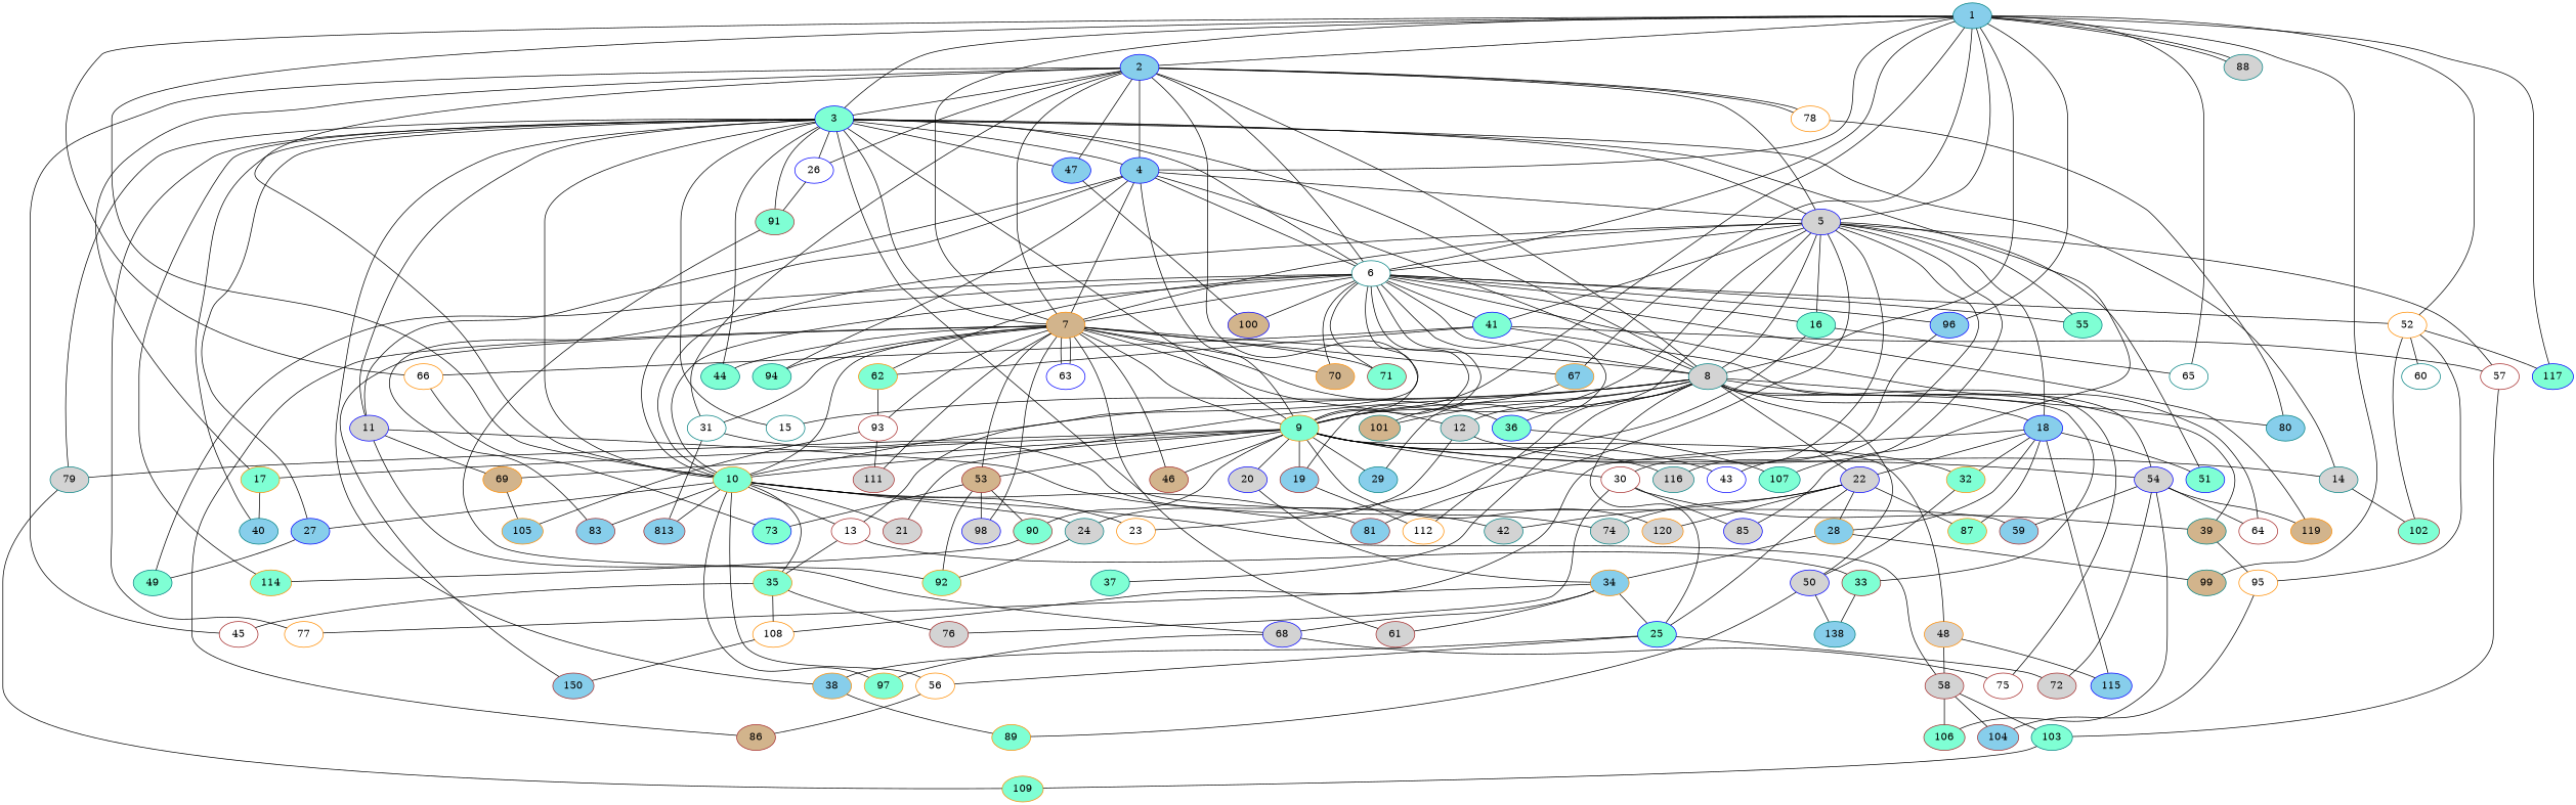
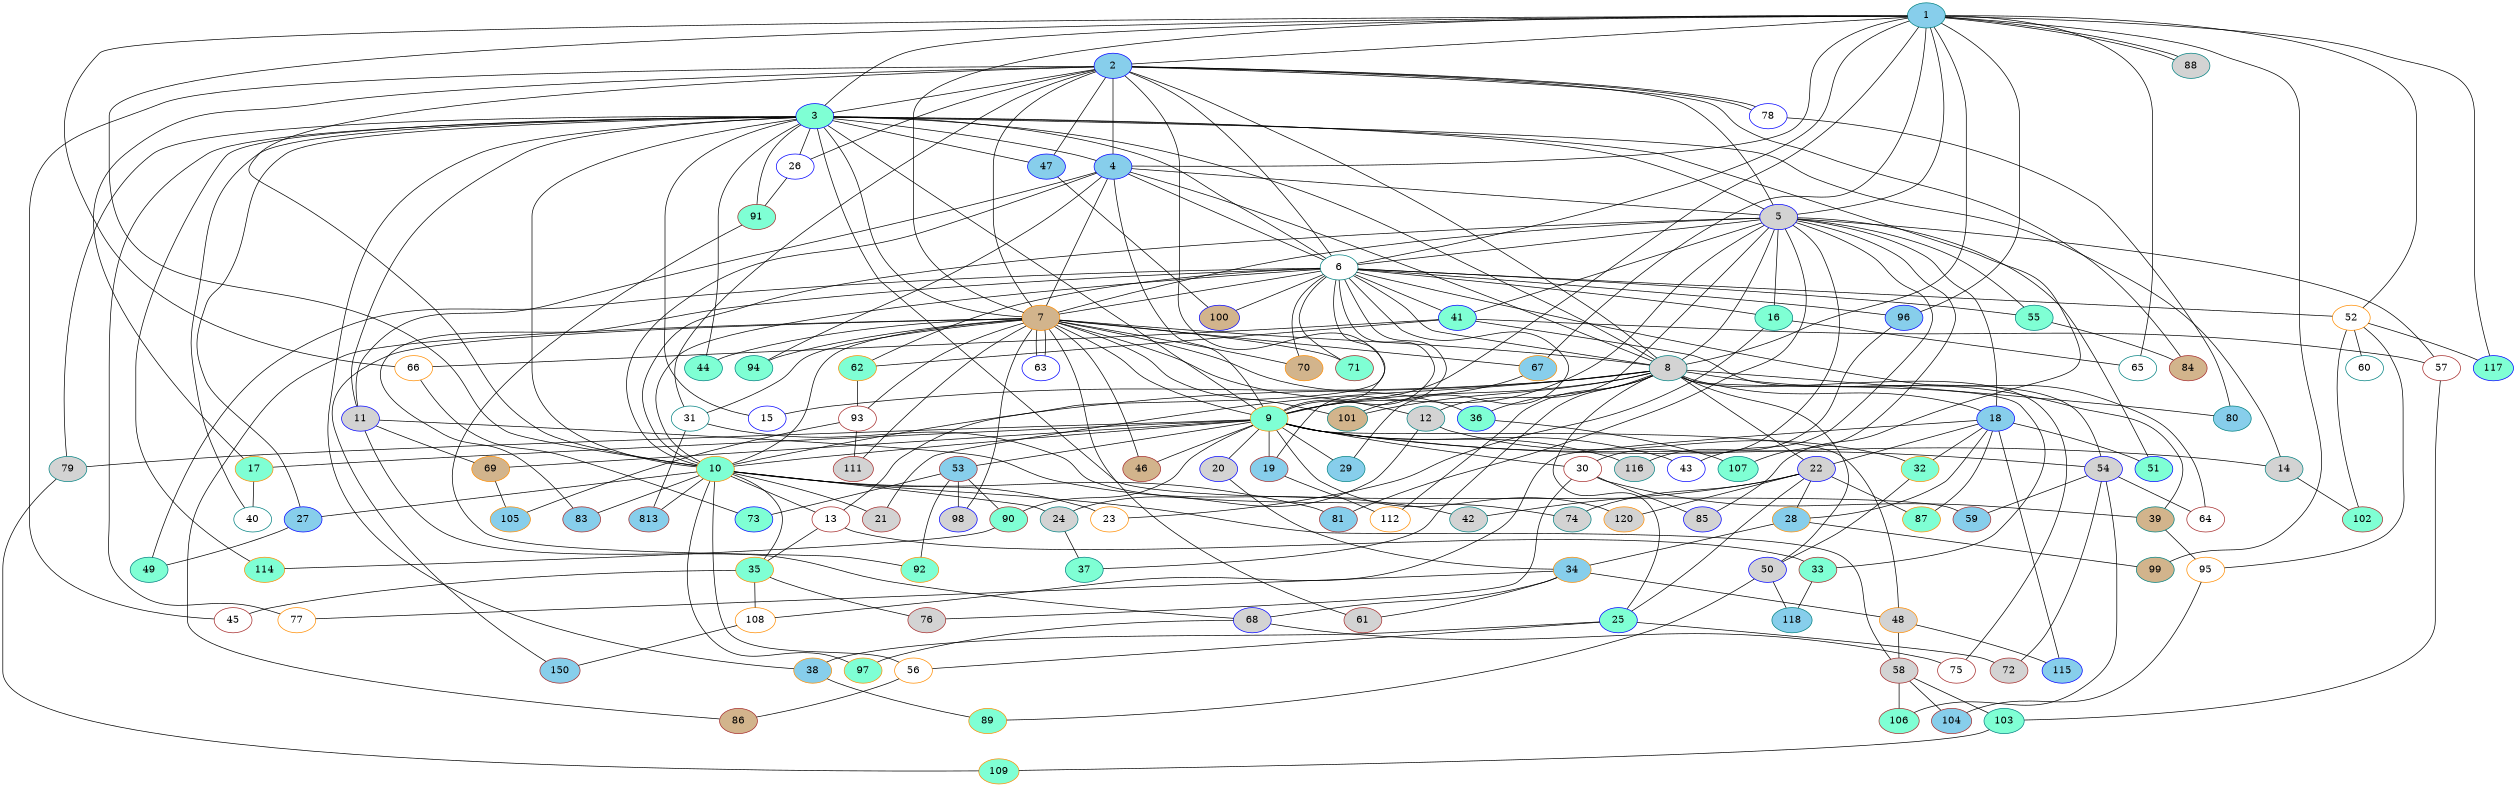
  graph {
    node [color=darkorange fillcolor=aquamarine style=filled]
    1 [color=teal fillcolor=skyblue]
    2 [color=blue fillcolor=skyblue]
    3 [color=blue]
    4 [color=blue fillcolor=skyblue]
    5 [color=blue fillcolor=lightgrey]
    6 [color=teal fillcolor=white]
    7 [fillcolor=tan]
    8 [color=teal fillcolor=lightgrey]
    9
    10
    52 [fillcolor=white]
    65 [color=teal fillcolor=white]
    66 [fillcolor=white]
    67 [fillcolor=skyblue]
    88 [color=teal fillcolor=lightgrey]
    96 [color=blue fillcolor=skyblue]
    99 [color=teal fillcolor=tan]
    117 [color=blue]
    17
    26 [color=blue fillcolor=white]
    31 [color=teal fillcolor=white]
    45 [color=brown fillcolor=white]
    47 [color=blue fillcolor=skyblue]
-   78 [fillcolor=white]
+   78 [color=blue fillcolor=white]
+   84 [color=brown fillcolor=tan]
    11 [color=blue fillcolor=lightgrey]
    14 [color=teal fillcolor=lightgrey]
-   15 [color=teal fillcolor=white]
+   15 [color=blue fillcolor=white]
    27 [color=blue fillcolor=skyblue]
    38 [fillcolor=skyblue]
-   40 [color=teal fillcolor=skyblue]
+   40 [color=teal fillcolor=white]
    44 [color=teal]
    59 [color=brown fillcolor=skyblue]
    77 [fillcolor=white]
    79 [color=teal fillcolor=lightgrey]
    85 [color=blue fillcolor=lightgrey]
    91 [color=brown]
    114
    94 [color=teal]
    12 [color=teal fillcolor=lightgrey]
    16 [color=teal]
    18 [color=blue fillcolor=skyblue]
    30 [color=brown fillcolor=white]
    41 [color=blue]
    43 [color=blue fillcolor=white]
    51 [color=blue]
    55 [color=teal]
    57 [color=brown fillcolor=white]
    81 [color=brown fillcolor=skyblue]
    107 [color=teal]
    13 [color=brown fillcolor=white]
    19 [color=brown fillcolor=skyblue]
    29 [color=teal fillcolor=skyblue]
    49 [color=teal]
    62
    64 [color=brown fillcolor=white]
    70 [fillcolor=tan]
    71 [color=brown]
    83 [color=brown fillcolor=skyblue]
    100 [color=blue fillcolor=tan]
-   119 [fillcolor=tan]
    36 [color=blue]
    46 [color=brown fillcolor=tan]
-   53 [color=brown fillcolor=tan]
+   53 [color=brown fillcolor=skyblue]
    61 [color=brown fillcolor=lightgrey]
    63 [color=blue fillcolor=white]
    86 [color=brown fillcolor=tan]
    93 [color=brown fillcolor=white]
    98 [color=blue fillcolor=lightgrey]
    n70 [color=brown fillcolor=skyblue label=150]
    111 [color=brown fillcolor=lightgrey]
    21 [color=brown fillcolor=lightgrey]
    22 [color=blue fillcolor=lightgrey]
    25 [color=blue]
    33 [color=brown]
    37 [color=teal]
    39 [color=teal fillcolor=tan]
    50 [color=blue fillcolor=lightgrey]
    75 [color=brown fillcolor=white]
    80 [color=teal fillcolor=skyblue]
    101 [color=teal fillcolor=tan]
    112 [fillcolor=white]
    20 [color=blue fillcolor=lightgrey]
    48 [fillcolor=lightgrey]
    54 [color=blue fillcolor=lightgrey]
    69 [fillcolor=tan]
    90 [color=brown]
    116 [color=teal fillcolor=lightgrey]
    120 [fillcolor=lightgrey]
    23 [fillcolor=white]
    24 [color=teal fillcolor=lightgrey]
    35
    56 [fillcolor=white]
    58 [color=brown fillcolor=lightgrey]
    97
    n96 [color=brown fillcolor=skyblue label=813]
    102 [color=brown]
    95 [fillcolor=white]
    60 [color=teal fillcolor=white]
    73 [color=blue]
    74 [color=teal fillcolor=lightgrey]
    42 [color=teal fillcolor=lightgrey]
    68 [color=blue fillcolor=lightgrey]
    89
    109
    92
    32
    28 [fillcolor=skyblue]
    87
    108 [fillcolor=white]
    115 [color=blue fillcolor=skyblue]
    76 [color=brown fillcolor=lightgrey]
    103 [color=teal]
    105 [fillcolor=skyblue]
    72 [color=brown fillcolor=lightgrey]
-   118 [color=teal fillcolor=skyblue label=138]
+   118 [color=teal fillcolor=skyblue]
    34 [fillcolor=skyblue]
    106 [color=brown]
    104 [color=brown fillcolor=skyblue]
    1 -- 2
    1 -- 3
    1 -- 4
    1 -- 5
    1 -- 6
    1 -- 7
    1 -- 8
    1 -- 9
    1 -- 10
    1 -- 52
    1 -- 65
    1 -- 66
    1 -- 67
    1 -- 88
    1 -- 88
    1 -- 96
    1 -- 99
    1 -- 117
    2 -- 3
    2 -- 4
    2 -- 5
    2 -- 6
    2 -- 7
    2 -- 8
    2 -- 9
    2 -- 10
    2 -- 17
    2 -- 26
    2 -- 31
    2 -- 45
    2 -- 47
    2 -- 78
    2 -- 78
+   2 -- 84
    3 -- 4
    3 -- 5
    3 -- 6
    3 -- 7
    3 -- 8
    3 -- 9
    3 -- 10
    3 -- 26
    3 -- 47
    3 -- 11
    3 -- 14
    3 -- 15
    3 -- 27
    3 -- 38
    3 -- 40
    3 -- 44
    3 -- 59
    3 -- 77
    3 -- 79
    3 -- 85
    3 -- 91
    3 -- 114
    4 -- 5
    4 -- 6
    4 -- 7
    4 -- 8
    4 -- 9
    4 -- 10
    4 -- 11
    4 -- 94
    5 -- 6
    5 -- 7
    5 -- 8
    5 -- 9
    5 -- 10
    5 -- 12
    5 -- 16
    5 -- 18
    5 -- 30
    5 -- 41
    5 -- 43
    5 -- 51
    5 -- 55
    5 -- 57
    5 -- 81
    5 -- 107
    6 -- 7
    6 -- 8
    6 -- 9
    6 -- 10
    6 -- 52
    6 -- 96
    6 -- 16
    6 -- 41
    6 -- 55
    6 -- 13
    6 -- 19
    6 -- 29
    6 -- 49
    6 -- 62
    6 -- 64
    6 -- 70
    6 -- 71
    6 -- 83
    6 -- 100
-   6 -- 119
    7 -- 8
    7 -- 9
    7 -- 10
    7 -- 67
    7 -- 31
    7 -- 44
    7 -- 94
    7 -- 12
    7 -- 70
    7 -- 71
    7 -- 36
    7 -- 46
-   7 -- 53
+   7 -- 101
    7 -- 61
    7 -- 63
    7 -- 63
    7 -- 86
    7 -- 93
    7 -- 98
    7 -- n70
    7 -- 111
    8 -- 9
    8 -- 10
    8 -- 15
    8 -- 18
    8 -- 36
    8 -- 21
    8 -- 22
    8 -- 25
    8 -- 33
    8 -- 37
    8 -- 39
    8 -- 50
    8 -- 75
    8 -- 80
    8 -- 101
    8 -- 112
    9 -- 10
    9 -- 17
    9 -- 14
    9 -- 79
    9 -- 30
    9 -- 43
    9 -- 19
    9 -- 29
    9 -- 46
    9 -- 53
    9 -- 20
    9 -- 48
    9 -- 54
    9 -- 69
    9 -- 90
    9 -- 116
    9 -- 120
    10 -- 27
    10 -- 81
    10 -- 13
    10 -- 83
    10 -- 21
    10 -- 23
    10 -- 24
    10 -- 35
    10 -- 56
    10 -- 58
    10 -- 97
    10 -- n96
    52 -- 117
    52 -- 102
    52 -- 95
    52 -- 60
    66 -- 73
    67 -- 101
    96 -- 116
    17 -- 40
    26 -- 91
    31 -- n96
    31 -- 74
    47 -- 100
    78 -- 80
    11 -- 69
    11 -- 42
    11 -- 68
    14 -- 102
    27 -- 49
    38 -- 89
    79 -- 109
    91 -- 92
    12 -- 24
    12 -- 32
    16 -- 65
    16 -- 23
    18 -- 51
    18 -- 22
    18 -- 32
    18 -- 28
    18 -- 87
    18 -- 108
    18 -- 115
    30 -- 85
    30 -- 39
    30 -- 76
    41 -- 66
    41 -- 57
    41 -- 62
    41 -- 54
+   55 -- 84
    57 -- 103
    13 -- 33
    13 -- 35
    19 -- 112
    62 -- 93
    36 -- 107
    53 -- 98
    53 -- 90
    53 -- 73
    53 -- 92
    93 -- 111
    93 -- 105
    22 -- 25
    22 -- 120
    22 -- 74
    22 -- 42
    22 -- 28
    22 -- 87
    25 -- 38
    25 -- 56
    25 -- 72
    33 -- 118
    39 -- 95
    50 -- 89
    50 -- 118
    20 -- 34
    48 -- 58
    48 -- 115
    54 -- 59
    54 -- 64
-   54 -- 119
    54 -- 72
    54 -- 106
    69 -- 105
    90 -- 114
-   24 -- 92
+   24 -- 37
    35 -- 45
    35 -- 108
    35 -- 76
    56 -- 86
    58 -- 103
    58 -- 106
    58 -- 104
    95 -- 104
    68 -- 75
    68 -- 97
    32 -- 50
    28 -- 99
    28 -- 34
    108 -- n70
    103 -- 109
    34 -- 77
    34 -- 61
-   34 -- 25
+   34 -- 48
    34 -- 68
  }
